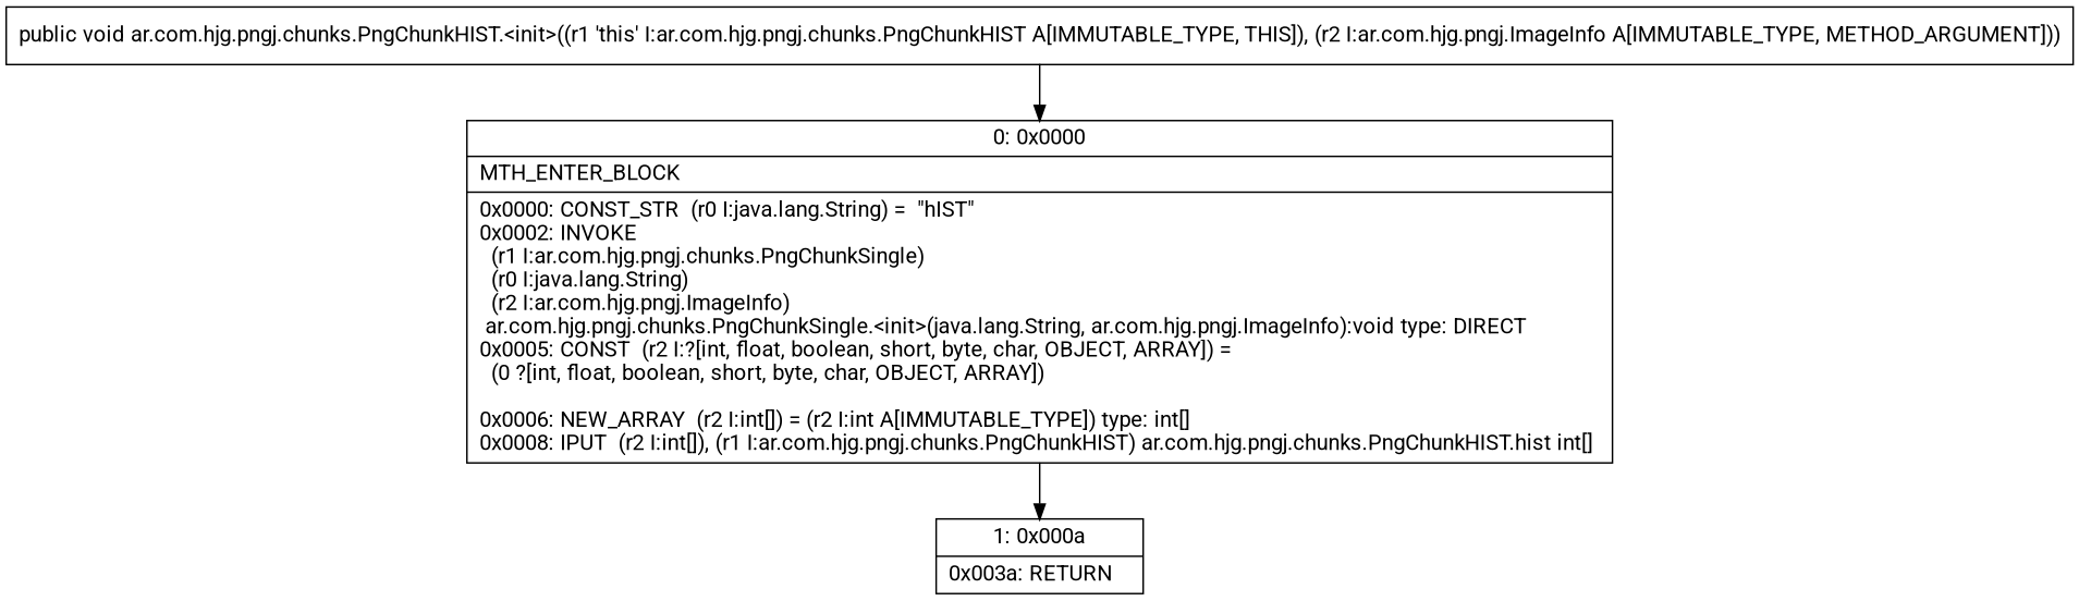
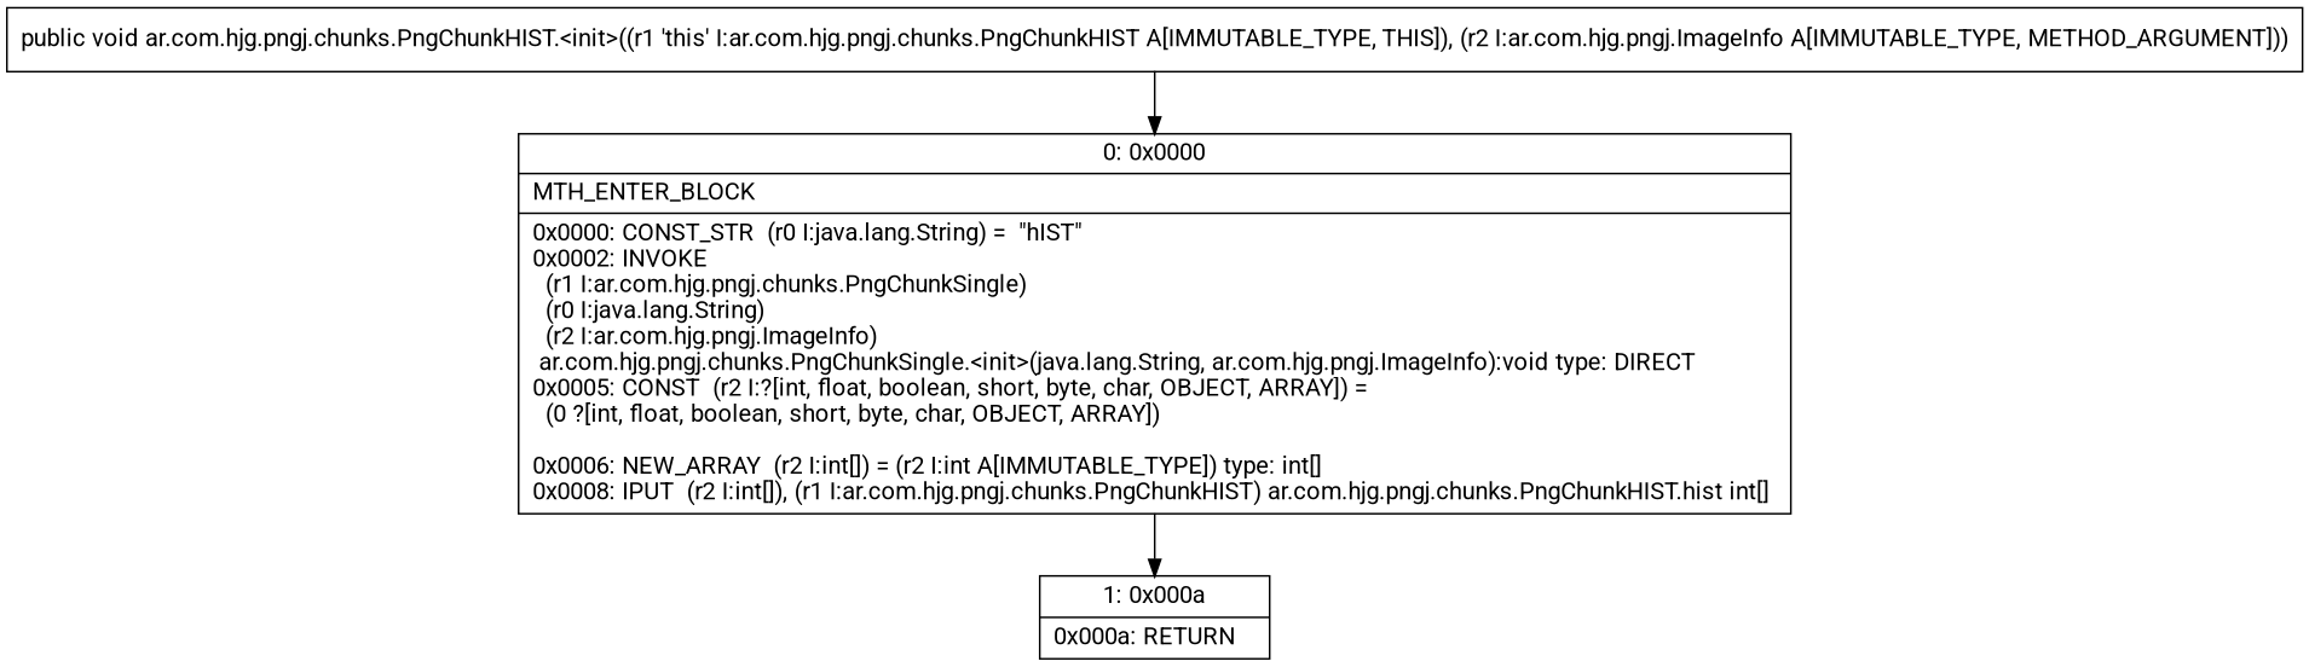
  digraph {
    fontname=Roboto
    node [shape=record fontname=Roboto]
    edge [fontname=Roboto]
    n1 [label="{0\:\ 0x0000|MTH_ENTER_BLOCK\l|0x0000: CONST_STR  (r0 I:java.lang.String) =  \"hIST\" \l0x0002: INVOKE  \l  (r1 I:ar.com.hjg.pngj.chunks.PngChunkSingle)\l  (r0 I:java.lang.String)\l  (r2 I:ar.com.hjg.pngj.ImageInfo)\l ar.com.hjg.pngj.chunks.PngChunkSingle.\<init\>(java.lang.String, ar.com.hjg.pngj.ImageInfo):void type: DIRECT \l0x0005: CONST  (r2 I:?[int, float, boolean, short, byte, char, OBJECT, ARRAY]) = \l  (0 ?[int, float, boolean, short, byte, char, OBJECT, ARRAY])\l \l0x0006: NEW_ARRAY  (r2 I:int[]) = (r2 I:int A[IMMUTABLE_TYPE]) type: int[] \l0x0008: IPUT  (r2 I:int[]), (r1 I:ar.com.hjg.pngj.chunks.PngChunkHIST) ar.com.hjg.pngj.chunks.PngChunkHIST.hist int[] \l}"]
-   n2 [label="{1\:\ 0x000a|0x003a: RETURN   \l}"]
+   n2 [label="{1\:\ 0x000a|0x000a: RETURN   \l}"]
    n3 [label="{public void ar.com.hjg.pngj.chunks.PngChunkHIST.\<init\>((r1 'this' I:ar.com.hjg.pngj.chunks.PngChunkHIST A[IMMUTABLE_TYPE, THIS]), (r2 I:ar.com.hjg.pngj.ImageInfo A[IMMUTABLE_TYPE, METHOD_ARGUMENT])) }"]
    n1 -> n2
    n3 -> n1
  }
